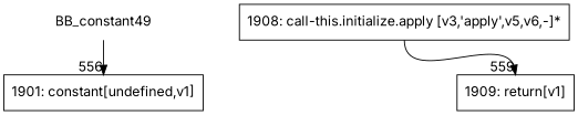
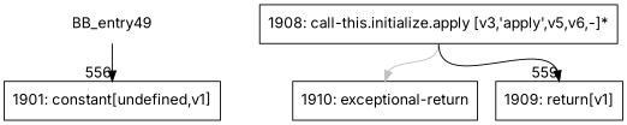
  digraph {
    fontname=Inter
    rankdir=TD
    node [fontname=Inter shape=record]
    edge [fontname=Inter headport=n tailport=s]
-   BB_entry49 [shape=none label=BB_constant49]
+   BB_entry49 [shape=none]
    n2 [label="{1901: constant[undefined,v1]}"]
    n3 [label="{1908: call-this.initialize.apply [v3,'apply',v5,v6,-]*}"]
+   n4 [label="{1910: exceptional-return}"]
    n5 [label="{1909: return[v1]}"]
    BB_entry49 -> n2 [headlabel="    556"]
+   n3 -> n4 [color=gray]
    n3 -> n5 [headlabel="      559"]
  }
